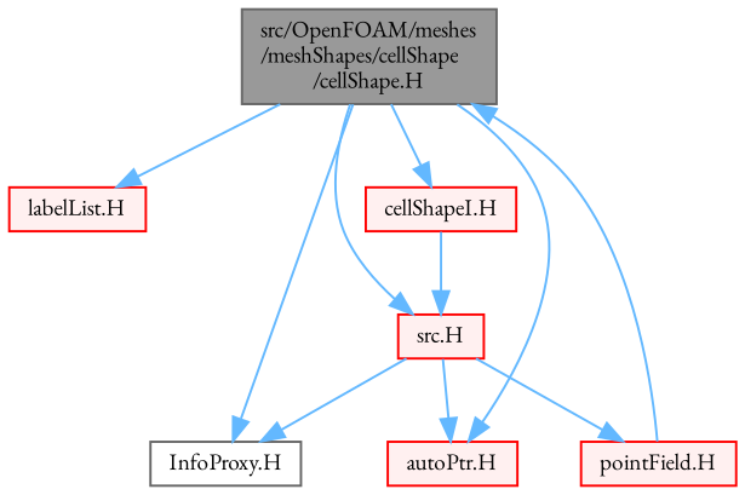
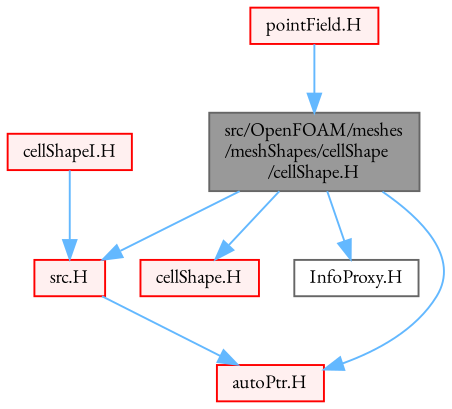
  digraph {
    fontname="EB Garamond"
    node [color=red fillcolor="#FFF0F0" fontname="EB Garamond" fontsize=10 shape=box style=filled]
    edge [color=steelblue1 fontname="EB Garamond" fontsize=10 labelfontname=Helvetica labelfontsize=10 style=solid]
    n1 [color=gray40 fillcolor=grey60 fontcolor=black height=0.2 label="src/OpenFOAM/meshes\l/meshShapes/cellShape\l/cellShape.H" width=0.4]
-   n2 [height=0.2 label="labelList.H" width=0.4]
+   n2 [height=0.2 label="cellShape.H" width=0.4]
    n3 [height=0.2 label="src.H" width=0.4]
    n4 [color=grey40 fillcolor=white height=0.2 label="InfoProxy.H" width=0.4]
    n5 [height=0.2 label="autoPtr.H" width=0.4]
    n6 [height=0.2 label="cellShapeI.H" width=0.4]
    n7 [height=0.2 label="pointField.H" width=0.4]
    n1 -> n2
    n1 -> n3
    n1 -> n4
    n1 -> n5
-   n1 -> n6
-   n3 -> n4
    n3 -> n5
-   n3 -> n7
    n6 -> n3
    n7 -> n1
  }
